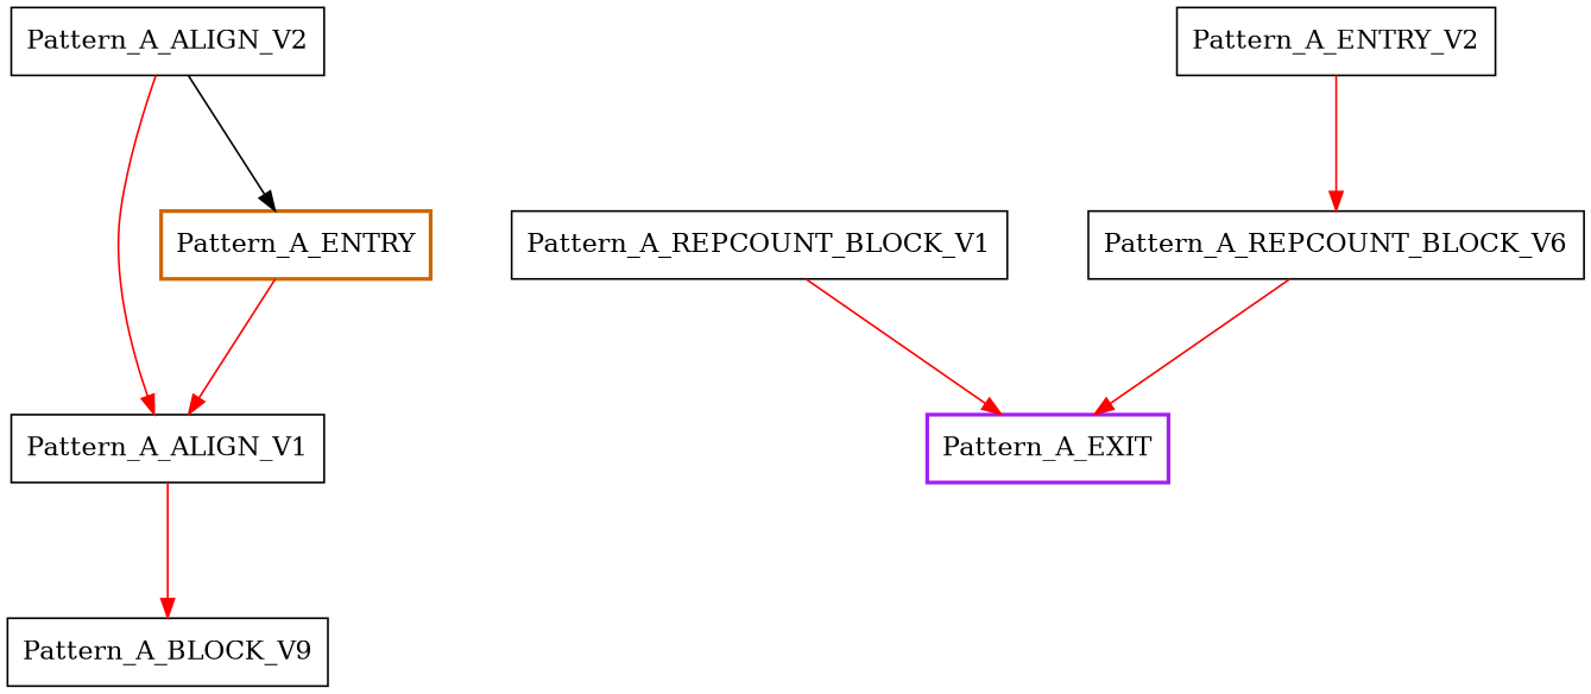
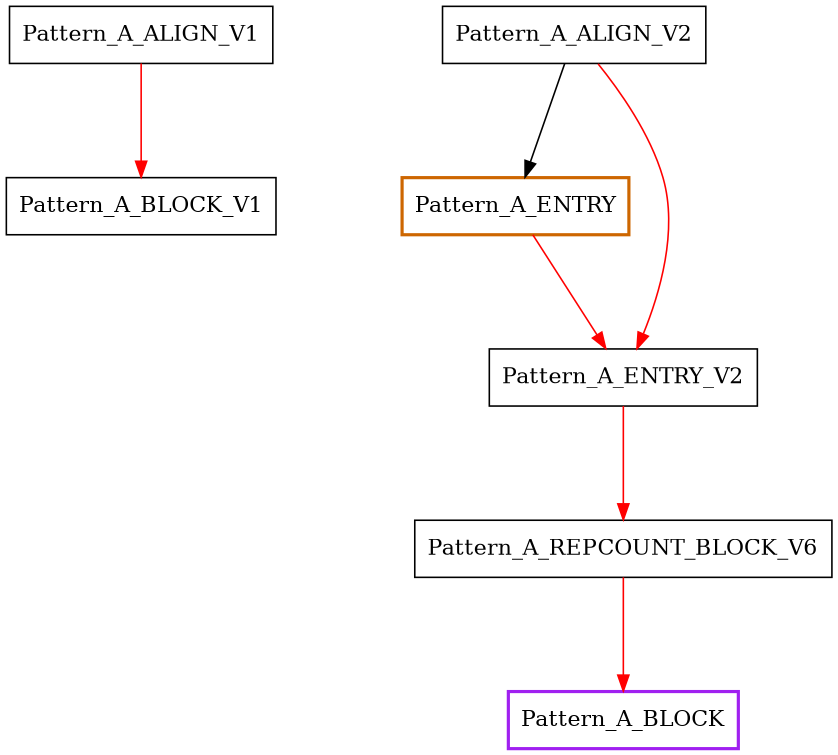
  digraph {
    mindist=1.0
    nodesep=0.6
    rankdir=TB
    ranksep=1.0
    root=Demo
    node [beamproc=undefined bpentry=false bpexit=false color=black cpu=1 fillcolor=white flags="0x00000007" patentry=false patexit=false pattern=Pattern_A qhi=false qil=false qlo=false shape=rectangle style=filled tperiod=100000000 type=block]
    edge [color=red type=defdst]
-   Pattern_A_BLOCK_V1 [label=Pattern_A_BLOCK_V9]
+   Pattern_A_BLOCK_V1
    Pattern_A_ALIGN_V1 [tperiod=0]
-   Pattern_A_REPCOUNT_BLOCK_V1 [flags="0x00100007" qlo=true tperiod=0]
-   Pattern_A_EXIT [color=purple flags="0x00708007" patexit=true penwidth=2 qhi=true qil=true qlo=true]
+   Pattern_A_EXIT [color=purple flags="0x00708007" patexit=true penwidth=2 qhi=true qil=true qlo=true label=Pattern_A_BLOCK]
    Pattern_A_ENTRY [color=darkorange3 flags="0x00002007" patentry=true penwidth=2]
    Pattern_A_ALIGN_V2 [tperiod=0]
    n7 [label=Pattern_A_ENTRY_V2]
    n8 [flags="0x00100007" label=Pattern_A_REPCOUNT_BLOCK_V6 qlo=true tperiod=0]
    Pattern_A_ALIGN_V1 -> Pattern_A_BLOCK_V1
-   Pattern_A_REPCOUNT_BLOCK_V1 -> Pattern_A_EXIT
-   Pattern_A_ENTRY -> Pattern_A_ALIGN_V1
+   Pattern_A_ENTRY -> n7
    Pattern_A_ALIGN_V2 -> Pattern_A_ENTRY [color=black type=altdst]
-   Pattern_A_ALIGN_V2 -> Pattern_A_ALIGN_V1
+   Pattern_A_ALIGN_V2 -> n7
    n7 -> n8
    n8 -> Pattern_A_EXIT
  }
